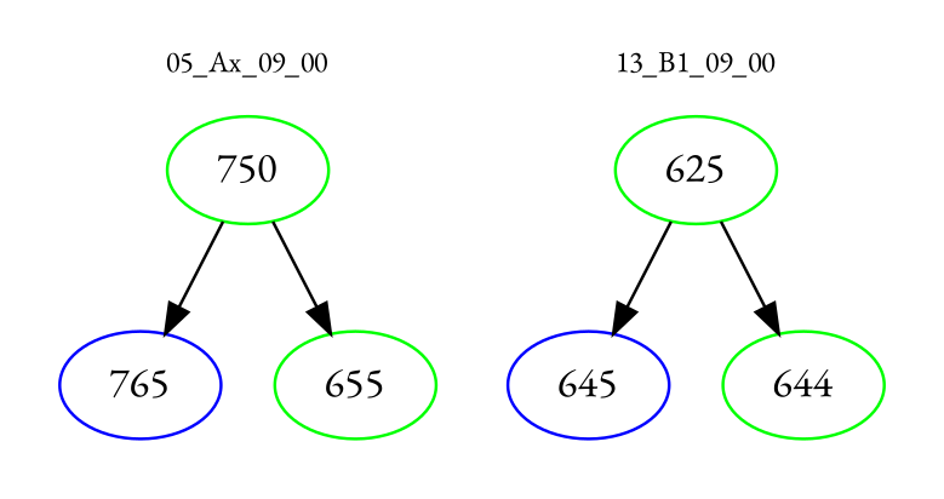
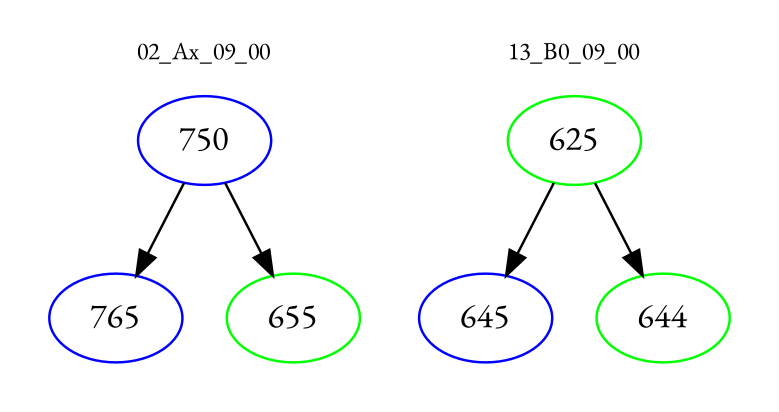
  digraph {
    fontname="EB Garamond"
    node [color=blue fontname="EB Garamond"]
    edge [color=black fontname="EB Garamond"]
-   n1 [color=green label=750]
+   n1 [label=750]
    n2 [label=765]
    n3 [color=green label=655]
    n4 [color=green label=625]
    n5 [label=645]
    n6 [color=green label=644]
    subgraph cluster_1 {
      color=white
      fontsize=10
-     label="05_Ax_09_00"
+     label="02_Ax_09_00"
      n1
      n2
      n3
    }
    subgraph cluster_2 {
      color=white
      fontsize=10
-     label="13_B1_09_00"
+     label="13_B0_09_00"
      n4
      n5
      n6
    }
    n1 -> n2
    n1 -> n3
    n4 -> n5
    n4 -> n6
  }
